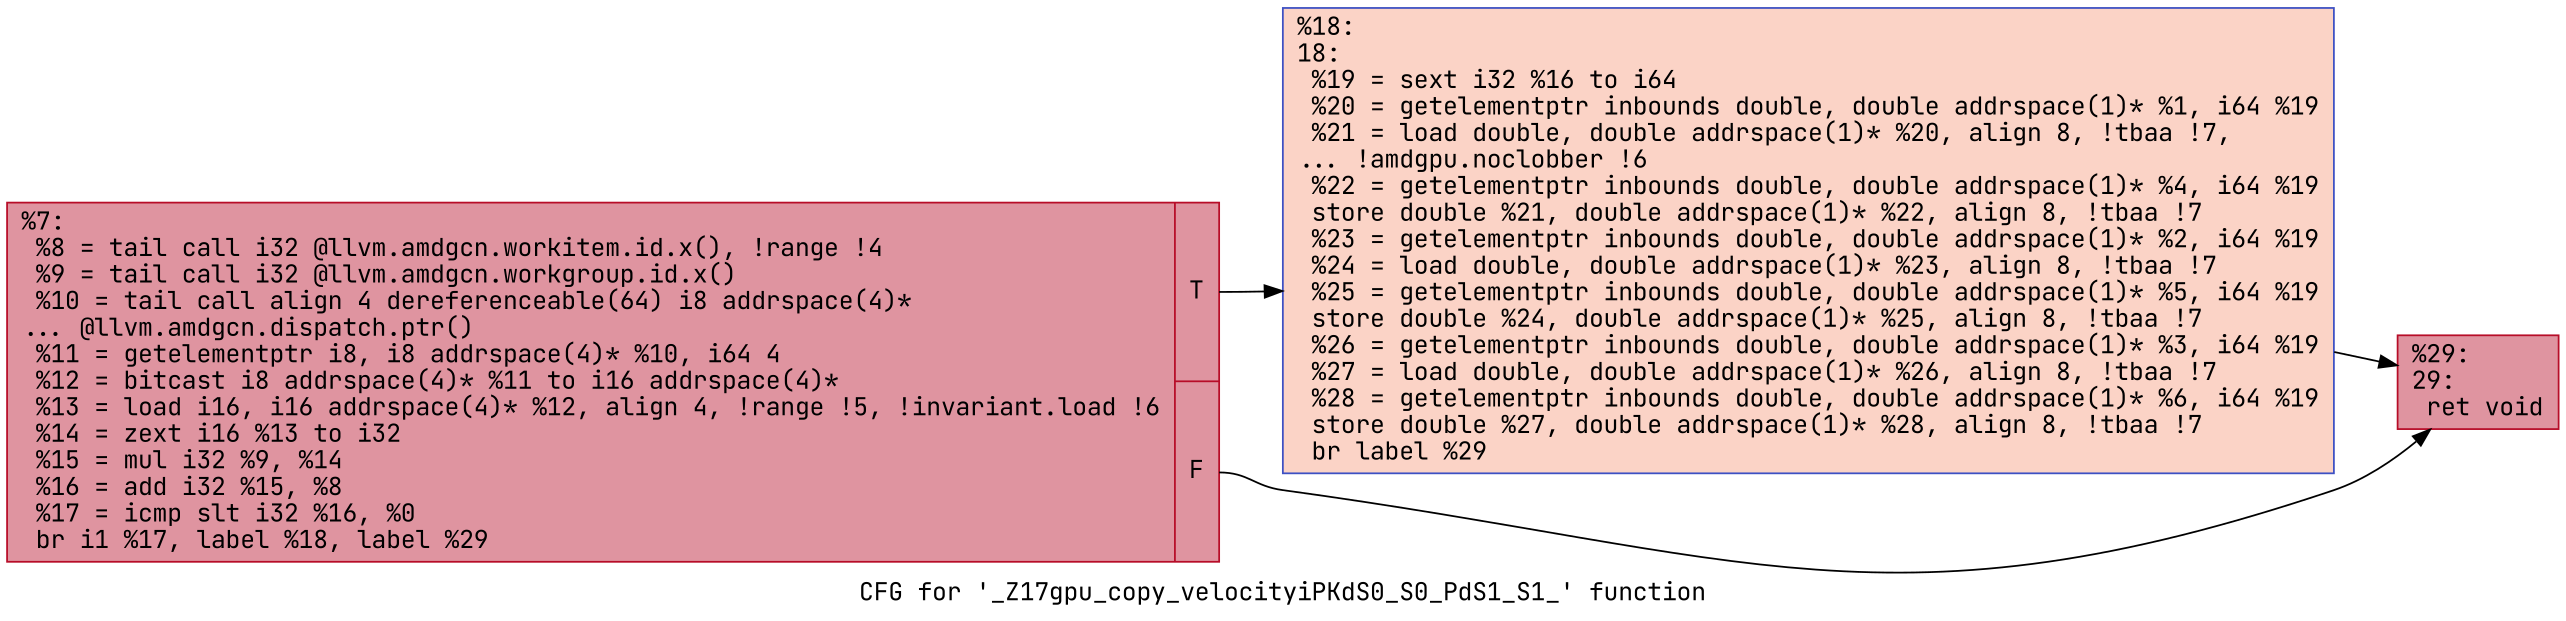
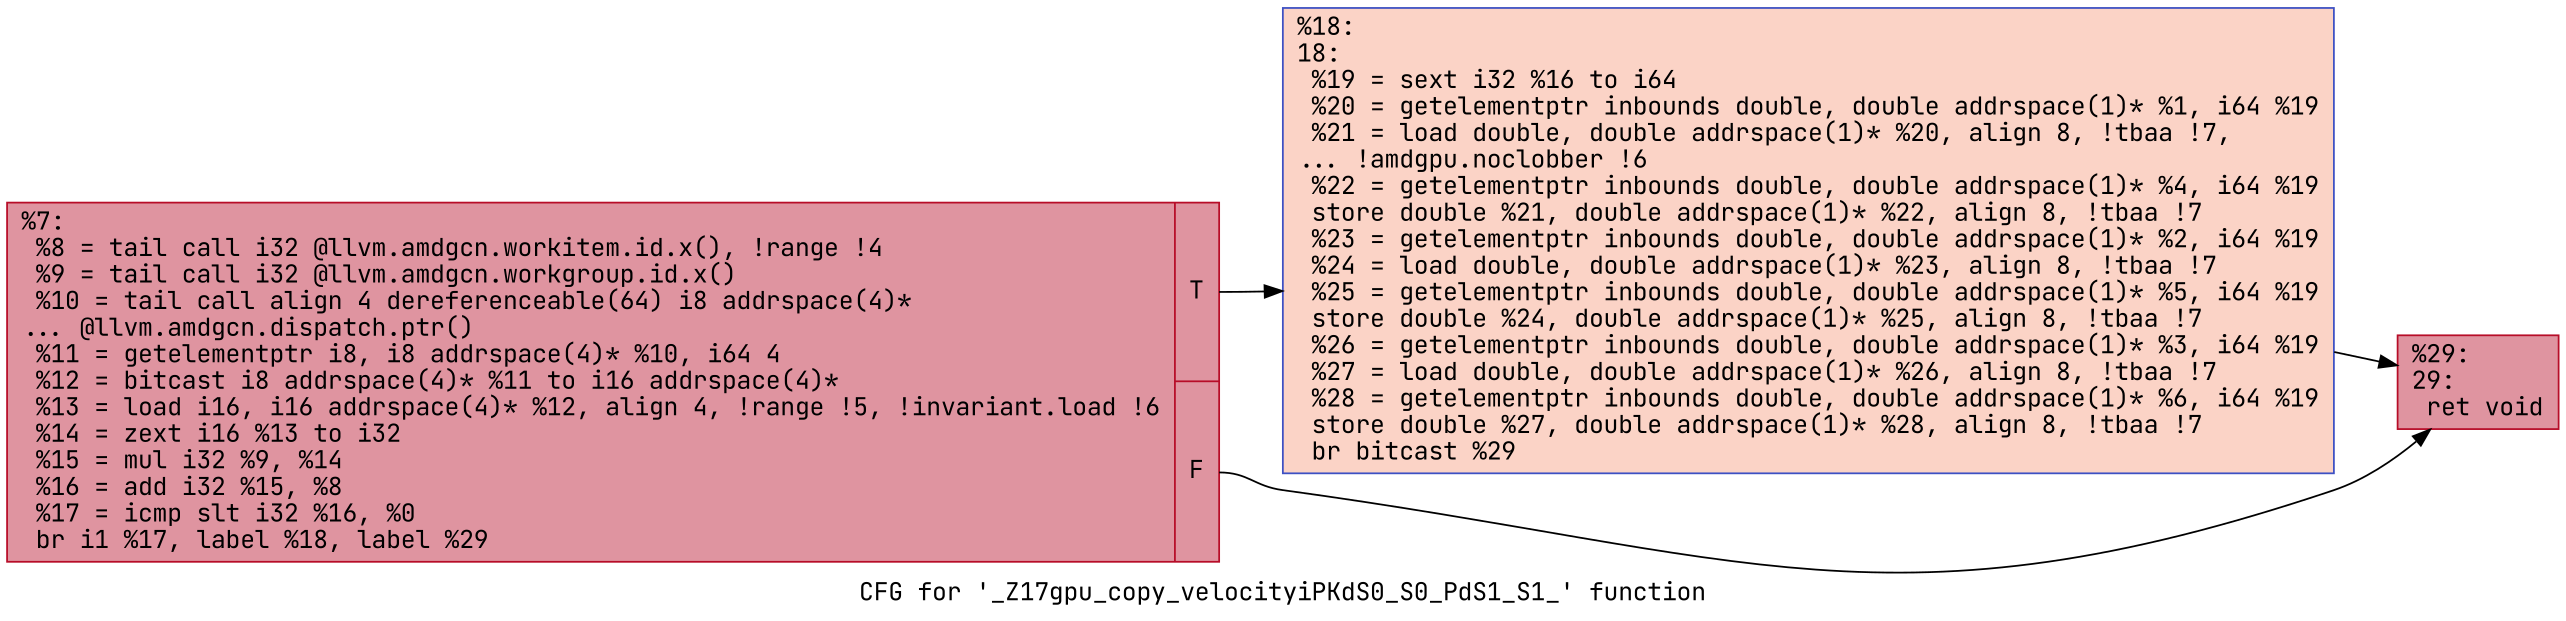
  digraph {
    label="CFG for '_Z17gpu_copy_velocityiPKdS0_S0_PdS1_S1_' function"
    rankdir=LR
    fontname="JetBrains Mono"
    node [color="#b70d28ff" fillcolor="#b70d2870" shape=record style=filled fontname="JetBrains Mono"]
    edge [fontname="JetBrains Mono"]
    n1 [label="{%7:\l  %8 = tail call i32 @llvm.amdgcn.workitem.id.x(), !range !4\l  %9 = tail call i32 @llvm.amdgcn.workgroup.id.x()\l  %10 = tail call align 4 dereferenceable(64) i8 addrspace(4)*\l... @llvm.amdgcn.dispatch.ptr()\l  %11 = getelementptr i8, i8 addrspace(4)* %10, i64 4\l  %12 = bitcast i8 addrspace(4)* %11 to i16 addrspace(4)*\l  %13 = load i16, i16 addrspace(4)* %12, align 4, !range !5, !invariant.load !6\l  %14 = zext i16 %13 to i32\l  %15 = mul i32 %9, %14\l  %16 = add i32 %15, %8\l  %17 = icmp slt i32 %16, %0\l  br i1 %17, label %18, label %29\l|{<s0>T|<s1>F}}"]
-   n2 [color="#3d50c3ff" fillcolor="#f59c7d70" label="{%18:\l18:                                               \l  %19 = sext i32 %16 to i64\l  %20 = getelementptr inbounds double, double addrspace(1)* %1, i64 %19\l  %21 = load double, double addrspace(1)* %20, align 8, !tbaa !7,\l... !amdgpu.noclobber !6\l  %22 = getelementptr inbounds double, double addrspace(1)* %4, i64 %19\l  store double %21, double addrspace(1)* %22, align 8, !tbaa !7\l  %23 = getelementptr inbounds double, double addrspace(1)* %2, i64 %19\l  %24 = load double, double addrspace(1)* %23, align 8, !tbaa !7\l  %25 = getelementptr inbounds double, double addrspace(1)* %5, i64 %19\l  store double %24, double addrspace(1)* %25, align 8, !tbaa !7\l  %26 = getelementptr inbounds double, double addrspace(1)* %3, i64 %19\l  %27 = load double, double addrspace(1)* %26, align 8, !tbaa !7\l  %28 = getelementptr inbounds double, double addrspace(1)* %6, i64 %19\l  store double %27, double addrspace(1)* %28, align 8, !tbaa !7\l  br label %29\l}"]
+   n2 [color="#3d50c3ff" fillcolor="#f59c7d70" label="{%18:\l18:                                               \l  %19 = sext i32 %16 to i64\l  %20 = getelementptr inbounds double, double addrspace(1)* %1, i64 %19\l  %21 = load double, double addrspace(1)* %20, align 8, !tbaa !7,\l... !amdgpu.noclobber !6\l  %22 = getelementptr inbounds double, double addrspace(1)* %4, i64 %19\l  store double %21, double addrspace(1)* %22, align 8, !tbaa !7\l  %23 = getelementptr inbounds double, double addrspace(1)* %2, i64 %19\l  %24 = load double, double addrspace(1)* %23, align 8, !tbaa !7\l  %25 = getelementptr inbounds double, double addrspace(1)* %5, i64 %19\l  store double %24, double addrspace(1)* %25, align 8, !tbaa !7\l  %26 = getelementptr inbounds double, double addrspace(1)* %3, i64 %19\l  %27 = load double, double addrspace(1)* %26, align 8, !tbaa !7\l  %28 = getelementptr inbounds double, double addrspace(1)* %6, i64 %19\l  store double %27, double addrspace(1)* %28, align 8, !tbaa !7\l  br bitcast %29\l}"]
    n3 [label="{%29:\l29:                                               \l  ret void\l}"]
    n1 -> n2 [tailport=s0]
    n1 -> n3 [tailport=s1]
    n2 -> n3
  }
